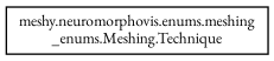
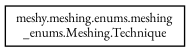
  digraph {
    rankdir=TB
    fontname="EB Garamond"
-   n1 [color=black fillcolor=white fontname="EB Garamond" fontsize=10 height=0.2 label="meshy.neuromorphovis.enums.meshing\l_enums.Meshing.Technique" shape=record style=filled width=0.4]
+   n1 [color=black fillcolor=white fontname="EB Garamond" fontsize=10 height=0.2 label="meshy.meshing.enums.meshing\l_enums.Meshing.Technique" shape=record style=filled width=0.4]
  }
